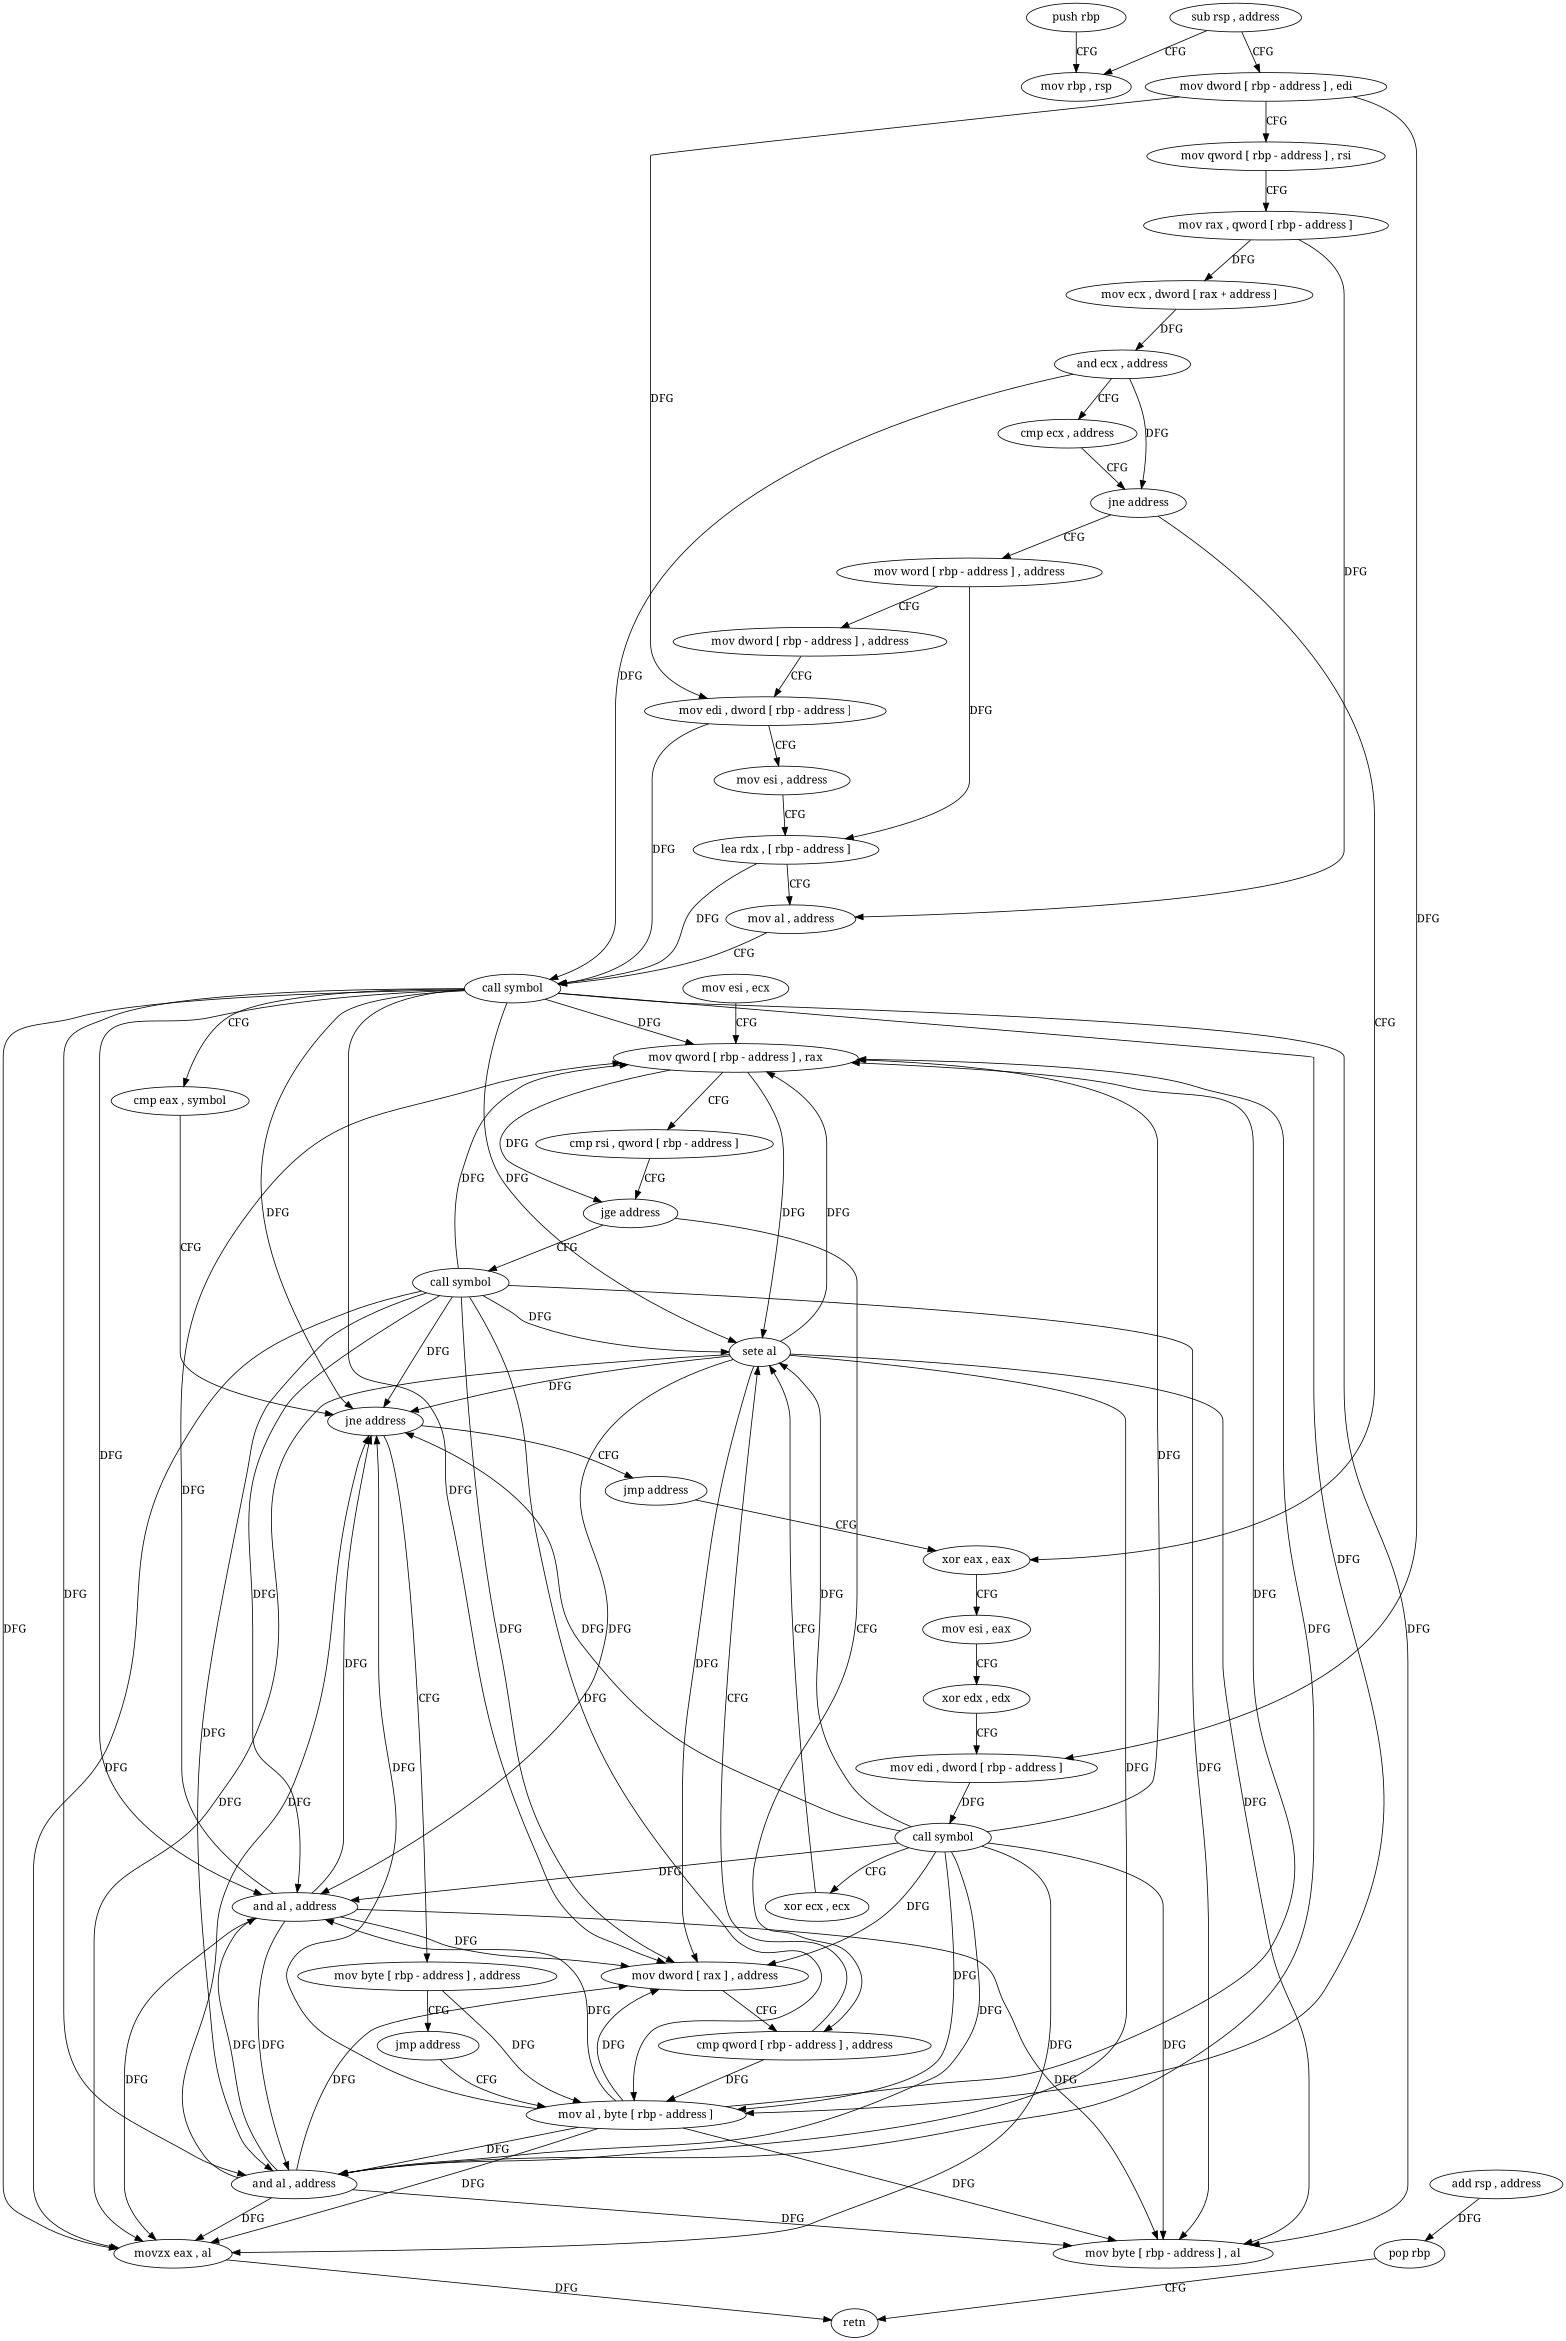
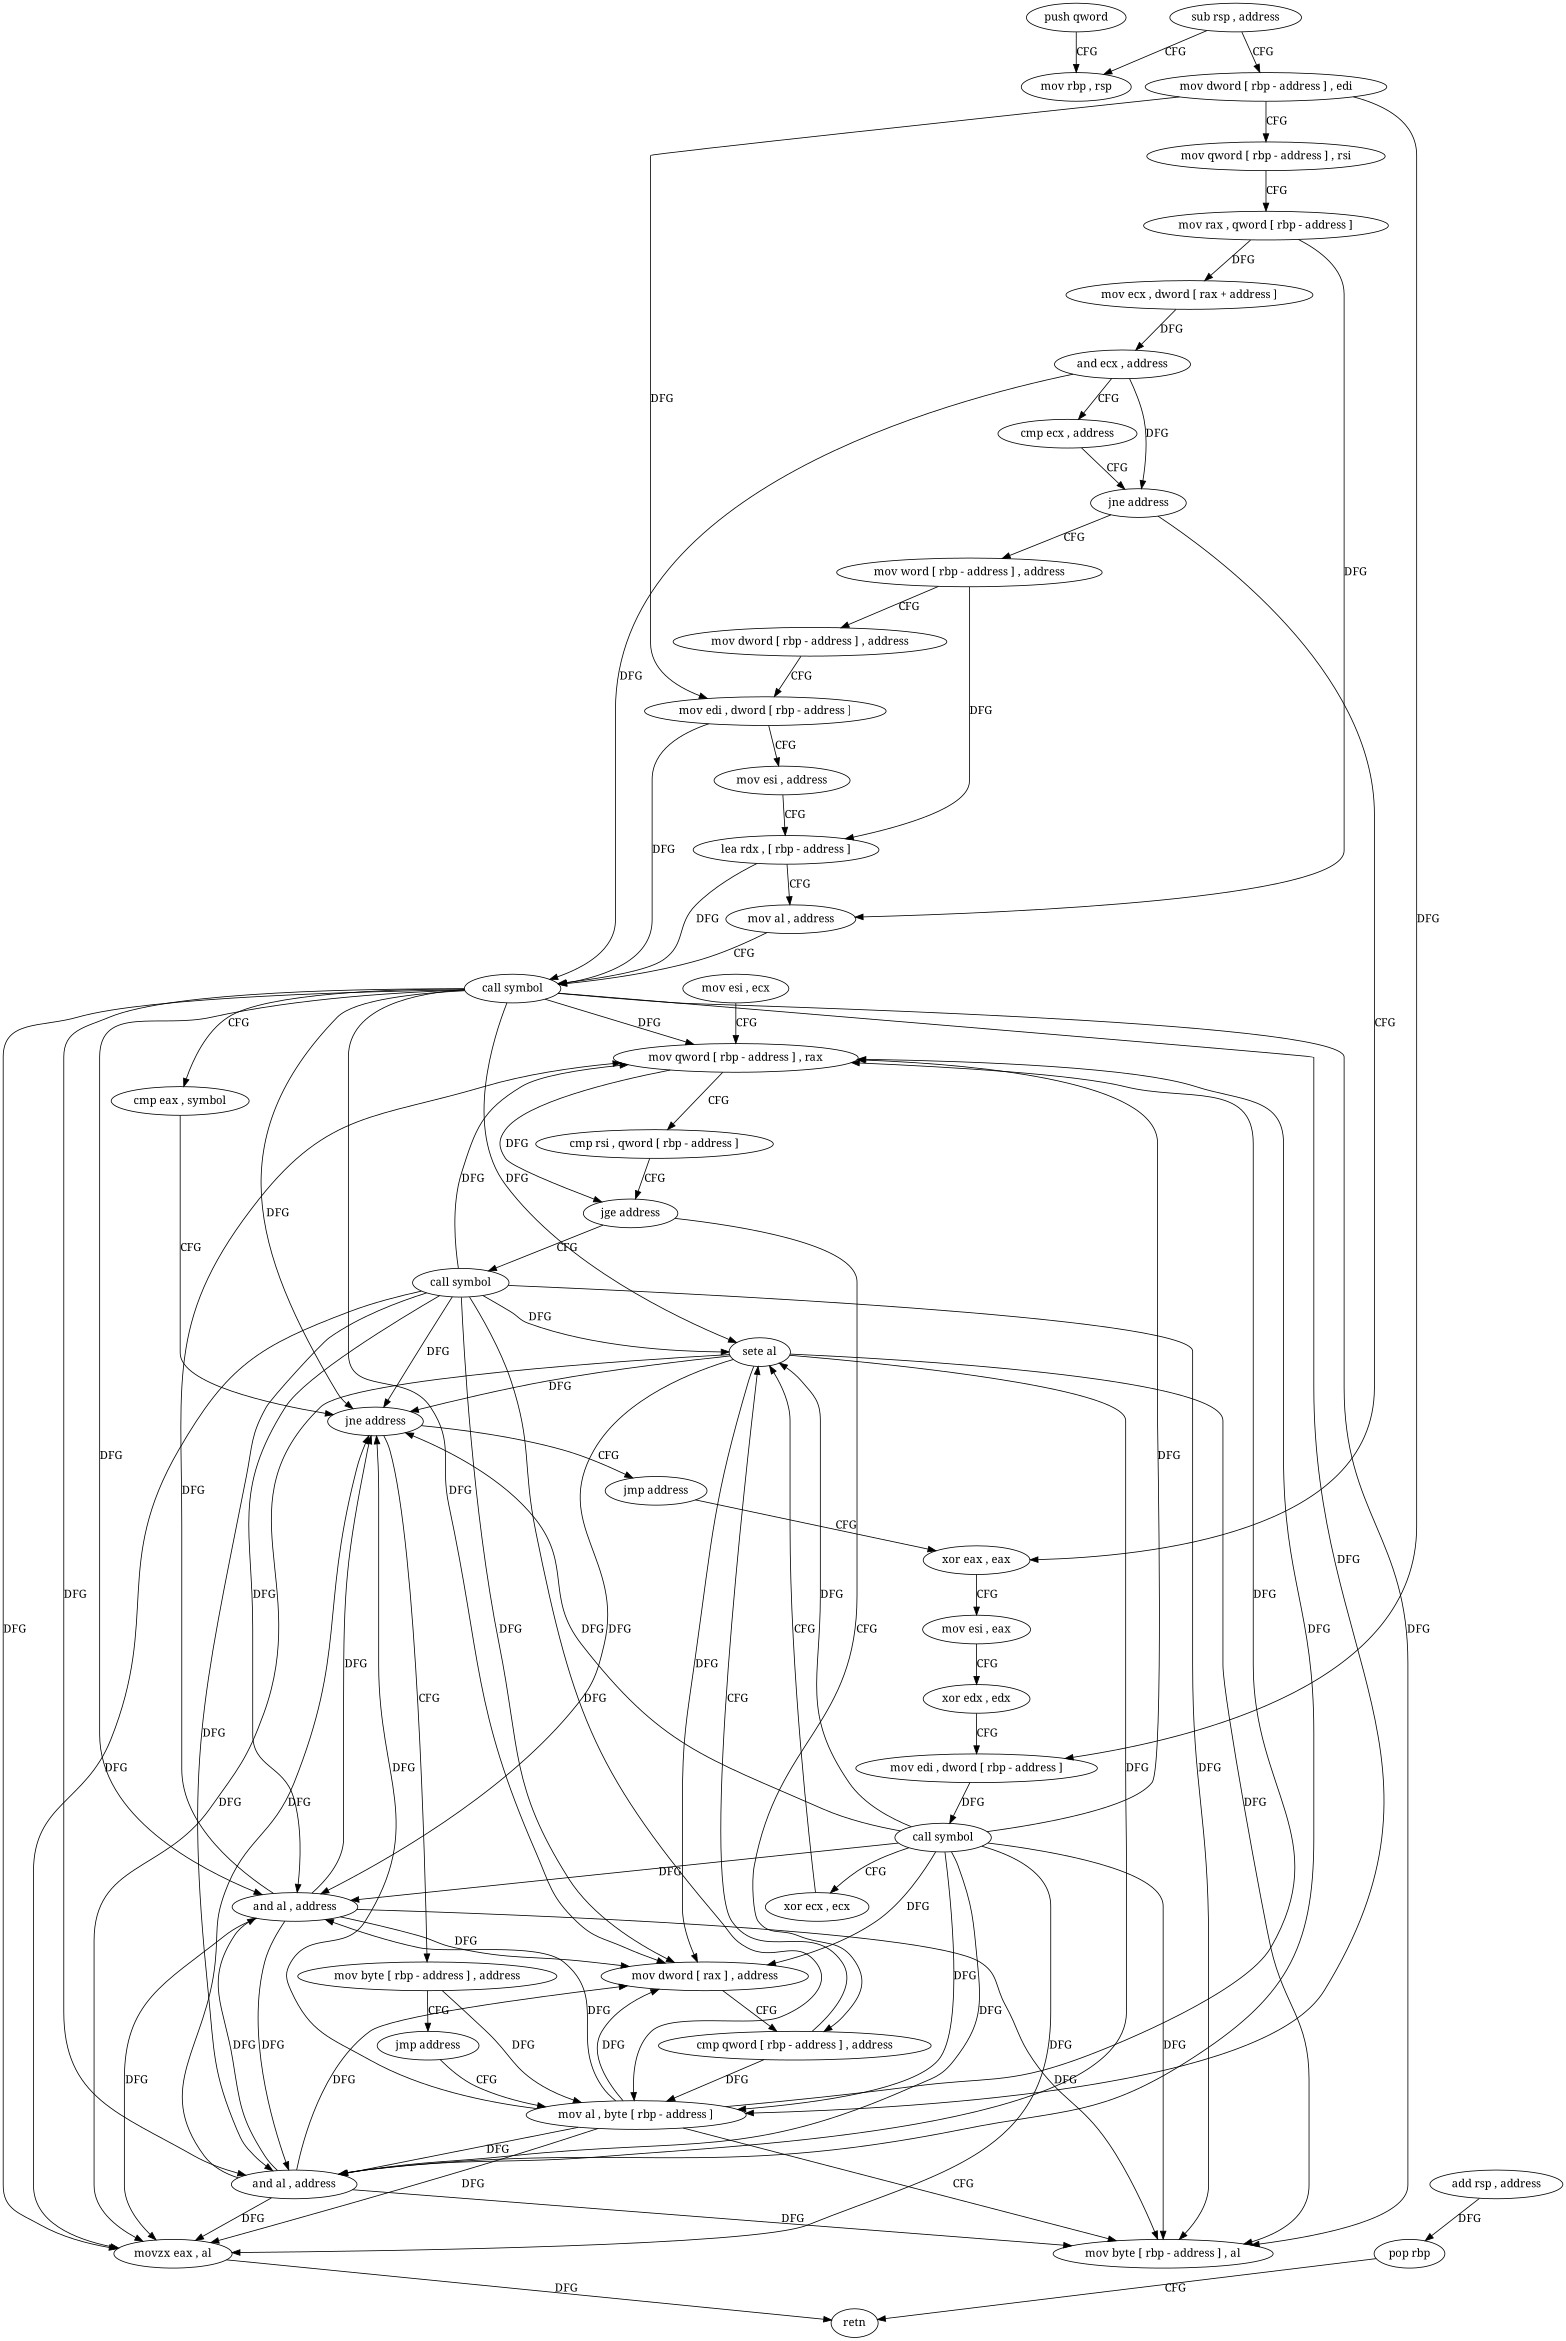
  digraph {
    fontname="Noto Serif"
    node [fontname="Noto Serif"]
    edge [fontname="Noto Serif"]
-   n1 [label="push rbp"]
+   n1 [label="push qword"]
    n2 [label="mov rbp , rsp"]
    n3 [label="sub rsp , address"]
    n4 [label="mov dword [ rbp - address ] , edi"]
    n5 [label="mov qword [ rbp - address ] , rsi"]
    n6 [label="mov edi , dword [ rbp - address ]"]
    n7 [label="mov edi , dword [ rbp - address ]"]
    n8 [label="mov rax , qword [ rbp - address ]"]
    n9 [label="call symbol"]
    n10 [label="call symbol"]
    n11 [label="mov esi , address"]
    n12 [label="mov ecx , dword [ rax + address ]"]
    n13 [label="mov al , address"]
    n14 [label="and ecx , address"]
    n15 [label="cmp ecx , address"]
    n16 [label="jne address"]
    n17 [label="xor eax , eax"]
    n18 [label="mov word [ rbp - address ] , address"]
    n19 [label="mov qword [ rbp - address ] , rax"]
    n20 [label="jne address"]
    n21 [label="sete al"]
    n22 [label="and al , address"]
    n23 [label="mov byte [ rbp - address ] , al"]
    n24 [label="mov al , byte [ rbp - address ]"]
    n25 [label="mov dword [ rax ] , address"]
    n26 [label="and al , address"]
    n27 [label="movzx eax , al"]
    n28 [label="cmp eax , symbol"]
    n29 [label="mov esi , eax"]
    n30 [label="mov dword [ rbp - address ] , address"]
    n31 [label="lea rdx , [ rbp - address ]"]
    n32 [label="xor edx , edx"]
    n33 [label="xor ecx , ecx"]
    n34 [label="cmp rsi , qword [ rbp - address ]"]
    n35 [label="jge address"]
    n36 [label="jmp address"]
    n37 [label="mov byte [ rbp - address ] , address"]
    n38 [label="cmp qword [ rbp - address ] , address"]
    n39 [label=retn]
    n40 [label="mov esi , ecx"]
    n41 [label="call symbol"]
    n42 [label="jmp address"]
    n43 [label="add rsp , address"]
    n44 [label="pop rbp"]
    n1 -> n2 [label=CFG]
    n3 -> n2 [label=CFG]
    n3 -> n4 [label=CFG]
    n4 -> n5 [label=CFG]
    n4 -> n6 [label=DFG]
    n4 -> n7 [label=DFG]
    n5 -> n8 [label=CFG]
    n6 -> n9 [label=DFG]
    n7 -> n10 [label=DFG]
    n7 -> n11 [label=CFG]
    n8 -> n12 [label=DFG]
    n8 -> n13 [label=DFG]
    n9 -> n19 [label=DFG]
    n9 -> n20 [label=DFG]
    n9 -> n21 [label=DFG]
    n9 -> n22 [label=DFG]
    n9 -> n23 [label=DFG]
    n9 -> n24 [label=DFG]
    n9 -> n25 [label=DFG]
    n9 -> n26 [label=DFG]
    n9 -> n27 [label=DFG]
    n9 -> n33 [label=CFG]
    n10 -> n19 [label=DFG]
    n10 -> n20 [label=DFG]
    n10 -> n21 [label=DFG]
    n10 -> n22 [label=DFG]
    n10 -> n23 [label=DFG]
    n10 -> n24 [label=DFG]
    n10 -> n25 [label=DFG]
    n10 -> n26 [label=DFG]
    n10 -> n27 [label=DFG]
    n10 -> n28 [label=CFG]
    n11 -> n31 [label=CFG]
    n12 -> n14 [label=DFG]
    n13 -> n10 [label=CFG]
    n14 -> n10 [label=DFG]
    n14 -> n15 [label=CFG]
    n14 -> n16 [label=DFG]
    n15 -> n16 [label=CFG]
    n16 -> n17 [label=CFG]
    n16 -> n18 [label=CFG]
    n17 -> n29 [label=CFG]
    n18 -> n30 [label=CFG]
    n18 -> n31 [label=DFG]
-   n19 -> n21 [label=DFG]
    n19 -> n34 [label=CFG]
    n19 -> n35 [label=DFG]
    n20 -> n36 [label=CFG]
    n20 -> n37 [label=CFG]
-   n21 -> n19 [label=DFG]
    n21 -> n20 [label=DFG]
    n21 -> n22 [label=DFG]
    n21 -> n23 [label=DFG]
    n21 -> n25 [label=DFG]
    n21 -> n26 [label=DFG]
    n21 -> n27 [label=DFG]
    n22 -> n19 [label=DFG]
    n22 -> n20 [label=DFG]
    n22 -> n23 [label=DFG]
    n22 -> n25 [label=DFG]
    n22 -> n26 [label=DFG]
    n22 -> n27 [label=DFG]
    n24 -> n19 [label=DFG]
    n24 -> n20 [label=DFG]
    n24 -> n22 [label=DFG]
-   n24 -> n23 [label=DFG]
+   n24 -> n23 [label=CFG]
    n24 -> n25 [label=DFG]
    n24 -> n26 [label=DFG]
    n24 -> n27 [label=DFG]
    n25 -> n38 [label=CFG]
    n26 -> n19 [label=DFG]
    n26 -> n20 [label=DFG]
    n26 -> n22 [label=DFG]
    n26 -> n23 [label=DFG]
    n26 -> n25 [label=DFG]
    n26 -> n27 [label=DFG]
    n27 -> n39 [label=DFG]
    n28 -> n20 [label=CFG]
    n29 -> n32 [label=CFG]
    n30 -> n7 [label=CFG]
    n31 -> n10 [label=DFG]
    n31 -> n13 [label=CFG]
    n32 -> n6 [label=CFG]
    n33 -> n21 [label=CFG]
    n34 -> n35 [label=CFG]
    n35 -> n38 [label=CFG]
    n35 -> n41 [label=CFG]
    n36 -> n17 [label=CFG]
    n37 -> n24 [label=DFG]
    n37 -> n42 [label=CFG]
    n38 -> n21 [label=CFG]
    n38 -> n24 [label=DFG]
    n40 -> n19 [label=CFG]
    n41 -> n19 [label=DFG]
    n41 -> n20 [label=DFG]
    n41 -> n21 [label=DFG]
    n41 -> n22 [label=DFG]
    n41 -> n23 [label=DFG]
    n41 -> n24 [label=DFG]
    n41 -> n25 [label=DFG]
    n41 -> n26 [label=DFG]
    n41 -> n27 [label=DFG]
    n42 -> n24 [label=CFG]
    n43 -> n44 [label=DFG]
    n44 -> n39 [label=CFG]
  }
